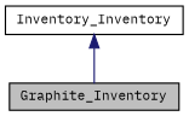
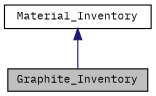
  digraph {
    fontname="IBM Plex Mono"
    node [color=black fontname="IBM Plex Mono" fontsize=10 shape=record style=filled]
    n1 [fillcolor=grey75 fontcolor=black height=0.2 label=Graphite_Inventory width=0.4]
-   n2 [fillcolor=white height=0.2 label=Inventory_Inventory width=0.4]
+   n2 [fillcolor=white height=0.2 label=Material_Inventory width=0.4]
    n2 -> n1 [color=midnightblue dir=back fontname="IBM Plex Mono" fontsize=10 labelfontname=Helvetica labelfontsize=10 style=solid]
  }
